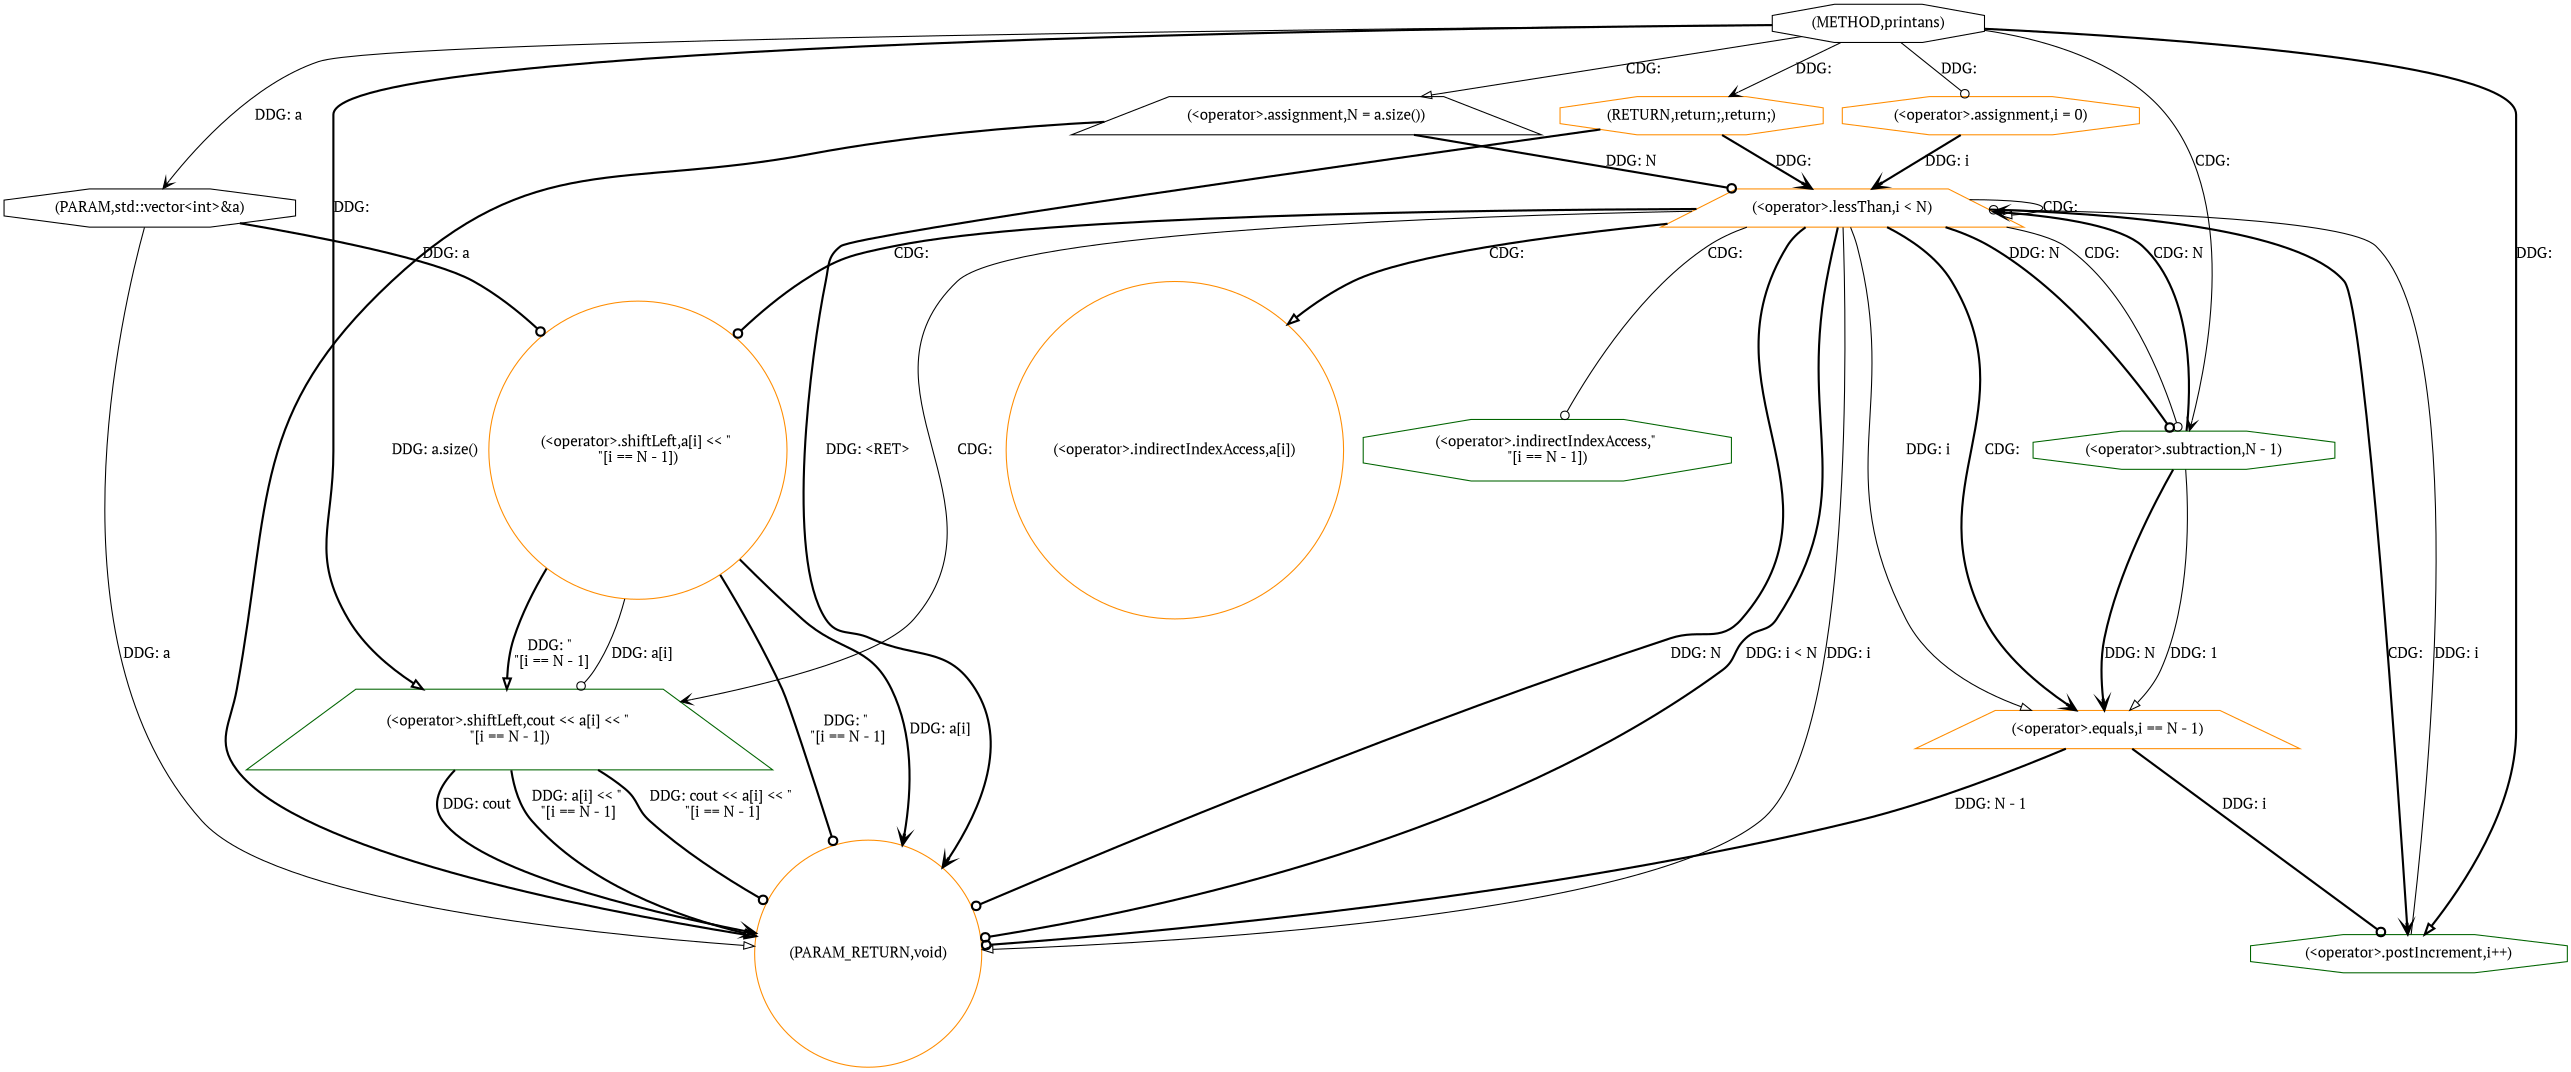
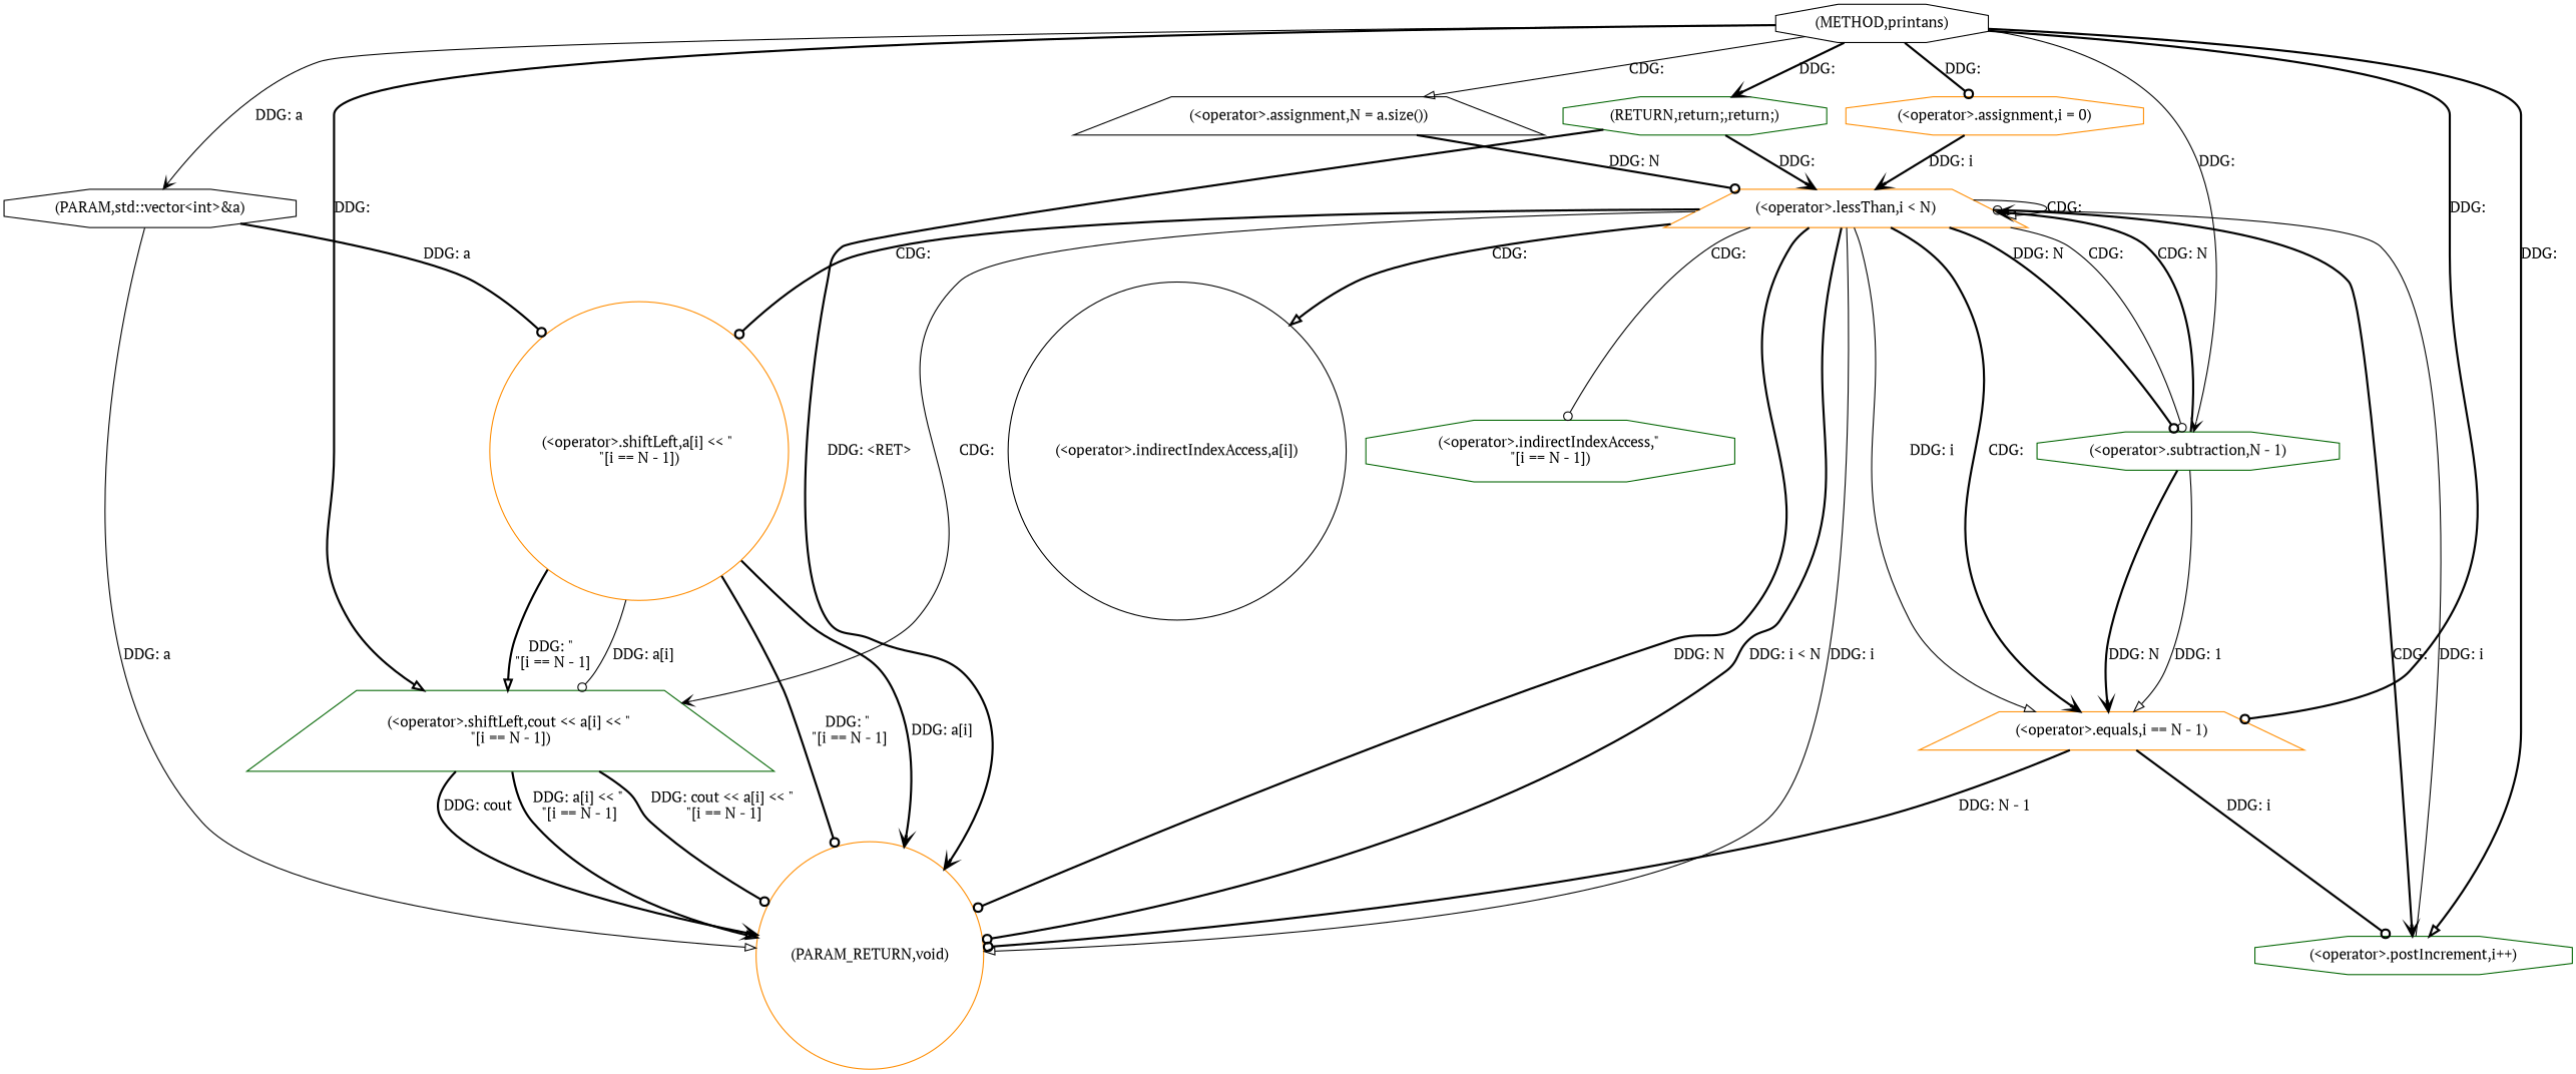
  digraph {
    fontname="PT Serif"
    node [color=darkorange fontname="PT Serif" shape=octagon]
    edge [arrowhead=odot fontname="PT Serif" style=bold]
    n1 [color=black label="(METHOD,printans)"]
    n2 [color=black label="(PARAM,std::vector<int>&a)"]
    n3 [color=black label="(<operator>.assignment,N = a.size())" shape=trapezium]
-   n4 [label="(RETURN,return;,return;)"]
+   n4 [color=darkgreen label="(RETURN,return;,return;)"]
    n5 [label="(<operator>.assignment,i = 0)"]
    n6 [color=darkgreen label="(<operator>.postIncrement,i++)"]
    n7 [color=darkgreen label="(<operator>.shiftLeft,cout << a[i] << \" \n\"[i == N - 1])" shape=trapezium]
    n8 [label="(<operator>.equals,i == N - 1)" shape=trapezium]
    n9 [color=darkgreen label="(<operator>.subtraction,N - 1)"]
    n10 [label="(PARAM_RETURN,void)" shape=circle]
    n11 [label="(<operator>.shiftLeft,a[i] << \" \n\"[i == N - 1])" shape=circle]
    n12 [label="(<operator>.lessThan,i < N)" shape=trapezium]
-   n13 [label="(<operator>.indirectIndexAccess,a[i])" shape=circle]
+   n13 [color=black label="(<operator>.indirectIndexAccess,a[i])" shape=circle]
    n14 [color=darkgreen label="(<operator>.indirectIndexAccess,\" \n\"[i == N - 1])"]
    n1 -> n2 [arrowhead=vee label="DDG: a" style=solid]
    n1 -> n3 [arrowhead=onormal label="CDG: " style=solid]
-   n1 -> n4 [arrowhead=vee label="DDG: " style=solid]
-   n1 -> n5 [label="DDG: " style=solid]
+   n1 -> n4 [arrowhead=vee label="DDG: "]
+   n1 -> n5 [label="DDG: "]
    n1 -> n6 [arrowhead=onormal label="DDG: "]
    n1 -> n7 [arrowhead=onormal label="DDG: "]
-   n1 -> n9 [arrowhead=vee label="CDG: " style=solid]
+   n1 -> n8 [label="DDG: "]
+   n1 -> n9 [arrowhead=vee label="DDG: " style=solid]
    n2 -> n10 [arrowhead=onormal label="DDG: a" style=solid]
    n2 -> n11 [label="DDG: a"]
-   n3 -> n10 [arrowhead=onormal label="DDG: a.size()"]
    n3 -> n12 [label="DDG: N"]
    n4 -> n10 [arrowhead=vee label="DDG: <RET>"]
    n4 -> n12 [arrowhead=vee label="DDG: "]
    n5 -> n12 [arrowhead=vee label="DDG: i"]
    n6 -> n12 [label="DDG: i" style=solid]
    n7 -> n10 [arrowhead=onormal label="DDG: a[i] << \" \n\"[i == N - 1]"]
    n7 -> n10 [label="DDG: cout << a[i] << \" \n\"[i == N - 1]"]
    n7 -> n10 [arrowhead=vee label="DDG: cout"]
    n8 -> n6 [label="DDG: i"]
    n8 -> n10 [label="DDG: N - 1"]
    n9 -> n8 [arrowhead=onormal label="DDG: 1" style=solid]
    n9 -> n8 [arrowhead=vee label="DDG: N"]
    n9 -> n12 [arrowhead=vee label="CDG: N"]
    n11 -> n7 [label="DDG: a[i]" style=solid]
    n11 -> n7 [arrowhead=onormal label="DDG: \" \n\"[i == N - 1]"]
    n11 -> n10 [arrowhead=vee label="DDG: a[i]"]
    n11 -> n10 [label="DDG: \" \n\"[i == N - 1]"]
    n12 -> n6 [arrowhead=vee label="CDG: "]
    n12 -> n7 [arrowhead=vee label="CDG: " style=solid]
    n12 -> n8 [arrowhead=onormal label="DDG: i" style=solid]
    n12 -> n8 [arrowhead=vee label="CDG: "]
    n12 -> n9 [label="DDG: N"]
    n12 -> n9 [label="CDG: " style=solid]
    n12 -> n10 [arrowhead=onormal label="DDG: i" style=solid]
    n12 -> n10 [label="DDG: N"]
    n12 -> n10 [label="DDG: i < N"]
    n12 -> n11 [label="CDG: "]
    n12 -> n12 [arrowhead=onormal label="CDG: " style=solid]
    n12 -> n13 [arrowhead=onormal label="CDG: "]
    n12 -> n14 [label="CDG: " style=solid]
  }
